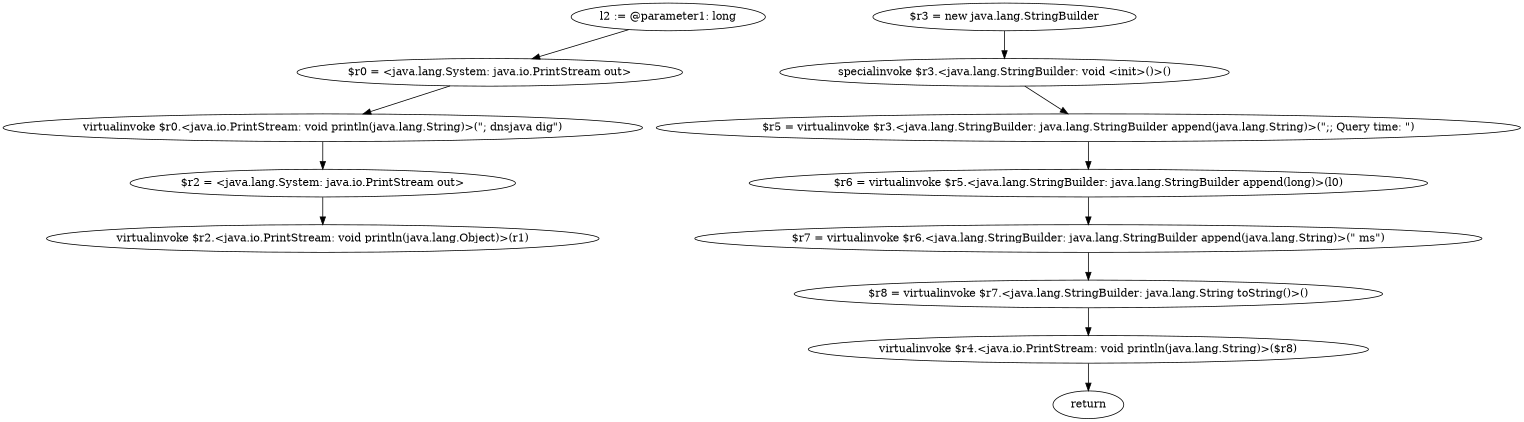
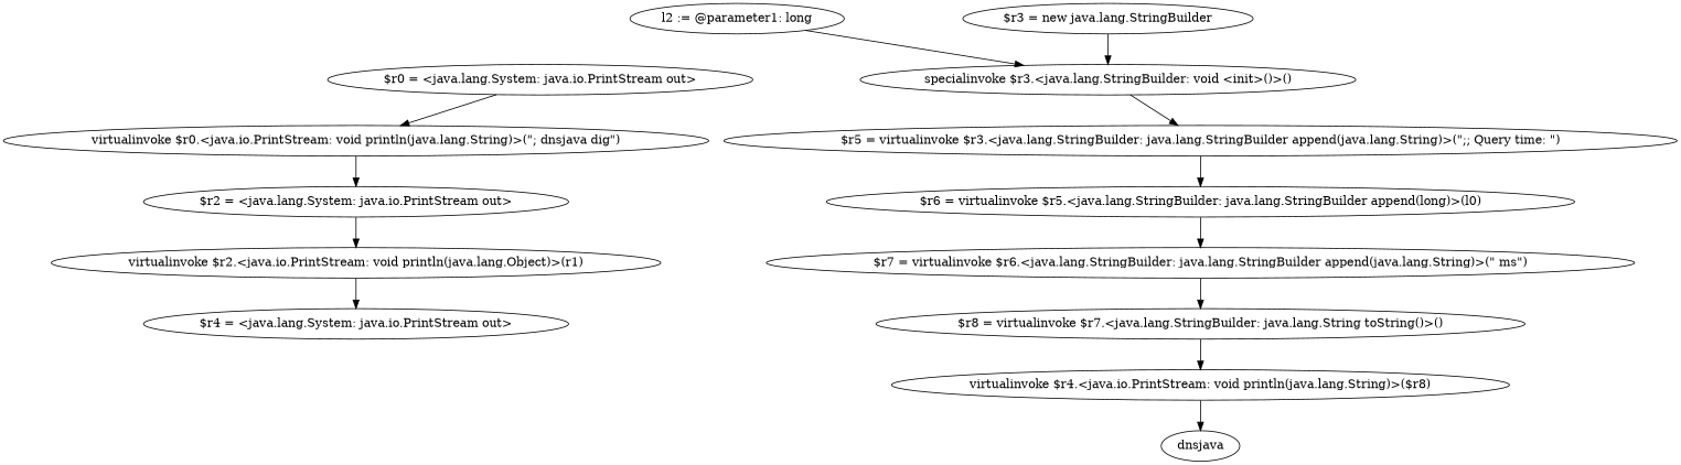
  digraph {
    n1 [label="l2 := @parameter1: long"]
    "$r0 = <java.lang.System: java.io.PrintStream out>"
    "virtualinvoke $r0.<java.io.PrintStream: void println(java.lang.String)>(\"; dnsjava dig\")"
    "$r2 = <java.lang.System: java.io.PrintStream out>"
    "virtualinvoke $r2.<java.io.PrintStream: void println(java.lang.Object)>(r1)"
+   "$r4 = <java.lang.System: java.io.PrintStream out>"
    "$r3 = new java.lang.StringBuilder"
    "specialinvoke $r3.<java.lang.StringBuilder: void <init>()>()"
    "$r5 = virtualinvoke $r3.<java.lang.StringBuilder: java.lang.StringBuilder append(java.lang.String)>(\";; Query time: \")"
    "$r6 = virtualinvoke $r5.<java.lang.StringBuilder: java.lang.StringBuilder append(long)>(l0)"
    "$r7 = virtualinvoke $r6.<java.lang.StringBuilder: java.lang.StringBuilder append(java.lang.String)>(\" ms\")"
    "$r8 = virtualinvoke $r7.<java.lang.StringBuilder: java.lang.String toString()>()"
    "virtualinvoke $r4.<java.io.PrintStream: void println(java.lang.String)>($r8)"
-   return
-   n1 -> "$r0 = <java.lang.System: java.io.PrintStream out>"
+   return [label=dnsjava]
+   n1 -> "specialinvoke $r3.<java.lang.StringBuilder: void <init>()>()"
    "$r0 = <java.lang.System: java.io.PrintStream out>" -> "virtualinvoke $r0.<java.io.PrintStream: void println(java.lang.String)>(\"; dnsjava dig\")"
    "virtualinvoke $r0.<java.io.PrintStream: void println(java.lang.String)>(\"; dnsjava dig\")" -> "$r2 = <java.lang.System: java.io.PrintStream out>"
    "$r2 = <java.lang.System: java.io.PrintStream out>" -> "virtualinvoke $r2.<java.io.PrintStream: void println(java.lang.Object)>(r1)"
+   "virtualinvoke $r2.<java.io.PrintStream: void println(java.lang.Object)>(r1)" -> "$r4 = <java.lang.System: java.io.PrintStream out>"
    "$r3 = new java.lang.StringBuilder" -> "specialinvoke $r3.<java.lang.StringBuilder: void <init>()>()"
    "specialinvoke $r3.<java.lang.StringBuilder: void <init>()>()" -> "$r5 = virtualinvoke $r3.<java.lang.StringBuilder: java.lang.StringBuilder append(java.lang.String)>(\";; Query time: \")"
    "$r5 = virtualinvoke $r3.<java.lang.StringBuilder: java.lang.StringBuilder append(java.lang.String)>(\";; Query time: \")" -> "$r6 = virtualinvoke $r5.<java.lang.StringBuilder: java.lang.StringBuilder append(long)>(l0)"
    "$r6 = virtualinvoke $r5.<java.lang.StringBuilder: java.lang.StringBuilder append(long)>(l0)" -> "$r7 = virtualinvoke $r6.<java.lang.StringBuilder: java.lang.StringBuilder append(java.lang.String)>(\" ms\")"
    "$r7 = virtualinvoke $r6.<java.lang.StringBuilder: java.lang.StringBuilder append(java.lang.String)>(\" ms\")" -> "$r8 = virtualinvoke $r7.<java.lang.StringBuilder: java.lang.String toString()>()"
    "$r8 = virtualinvoke $r7.<java.lang.StringBuilder: java.lang.String toString()>()" -> "virtualinvoke $r4.<java.io.PrintStream: void println(java.lang.String)>($r8)"
    "virtualinvoke $r4.<java.io.PrintStream: void println(java.lang.String)>($r8)" -> return
  }
